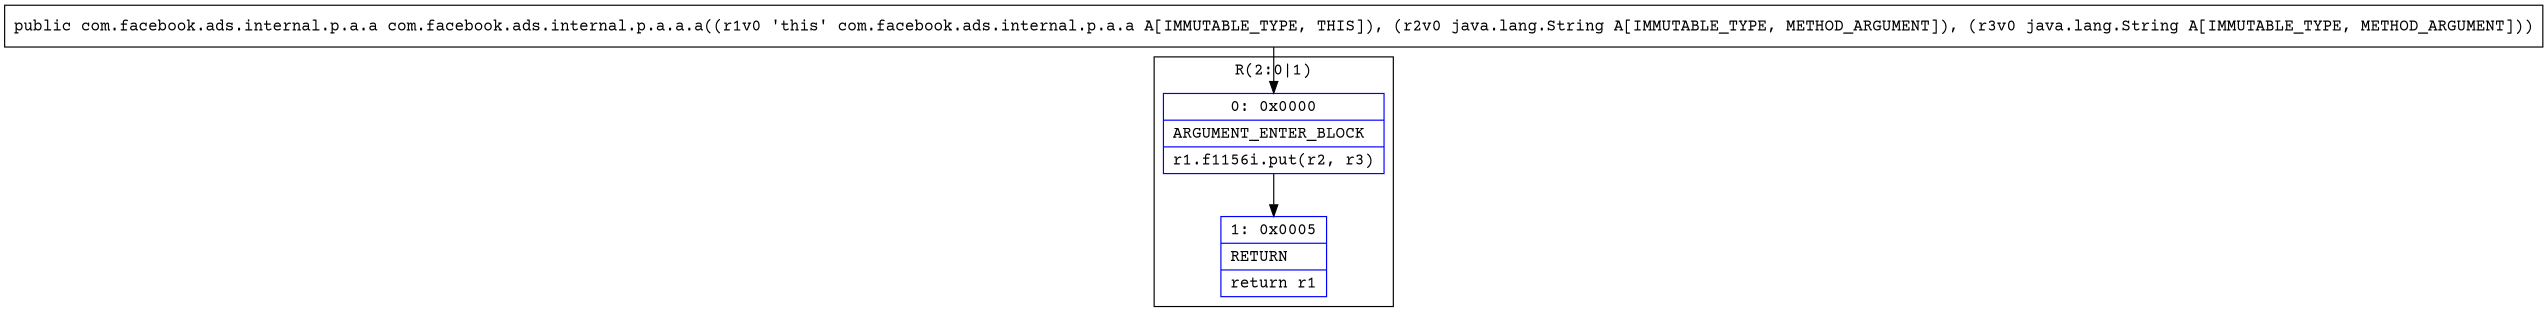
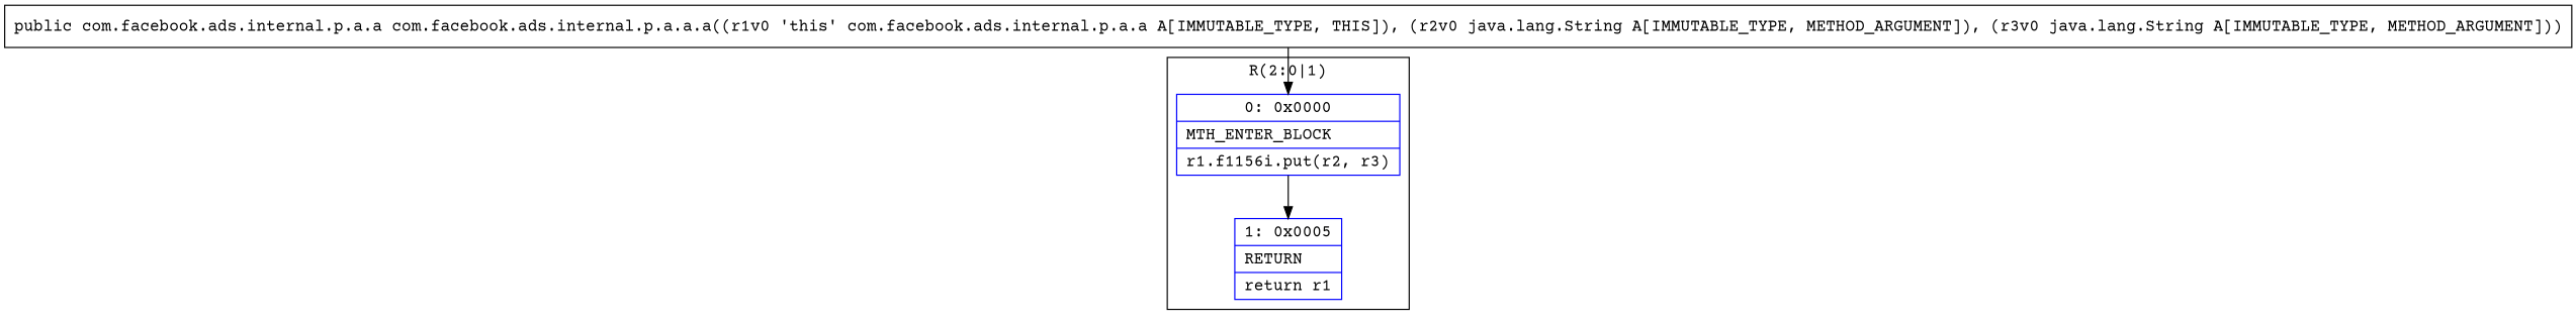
  digraph {
    fontname="Courier Prime"
    node [color=blue shape=record fontname="Courier Prime"]
    edge [fontname="Courier Prime"]
-   n1 [label="{0\:\ 0x0000|ARGUMENT_ENTER_BLOCK\l|r1.f1156i.put(r2, r3)\l}"]
+   n1 [label="{0\:\ 0x0000|MTH_ENTER_BLOCK\l|r1.f1156i.put(r2, r3)\l}"]
    n2 [label="{1\:\ 0x0005|RETURN\l|return r1\l}"]
    n3 [label="{public com.facebook.ads.internal.p.a.a com.facebook.ads.internal.p.a.a.a((r1v0 'this' com.facebook.ads.internal.p.a.a A[IMMUTABLE_TYPE, THIS]), (r2v0 java.lang.String A[IMMUTABLE_TYPE, METHOD_ARGUMENT]), (r3v0 java.lang.String A[IMMUTABLE_TYPE, METHOD_ARGUMENT])) }" color=""]
    subgraph cluster_1 {
      label="R(2:0|1)"
      n1
      n2
    }
    n1 -> n2
    n3 -> n1
  }
